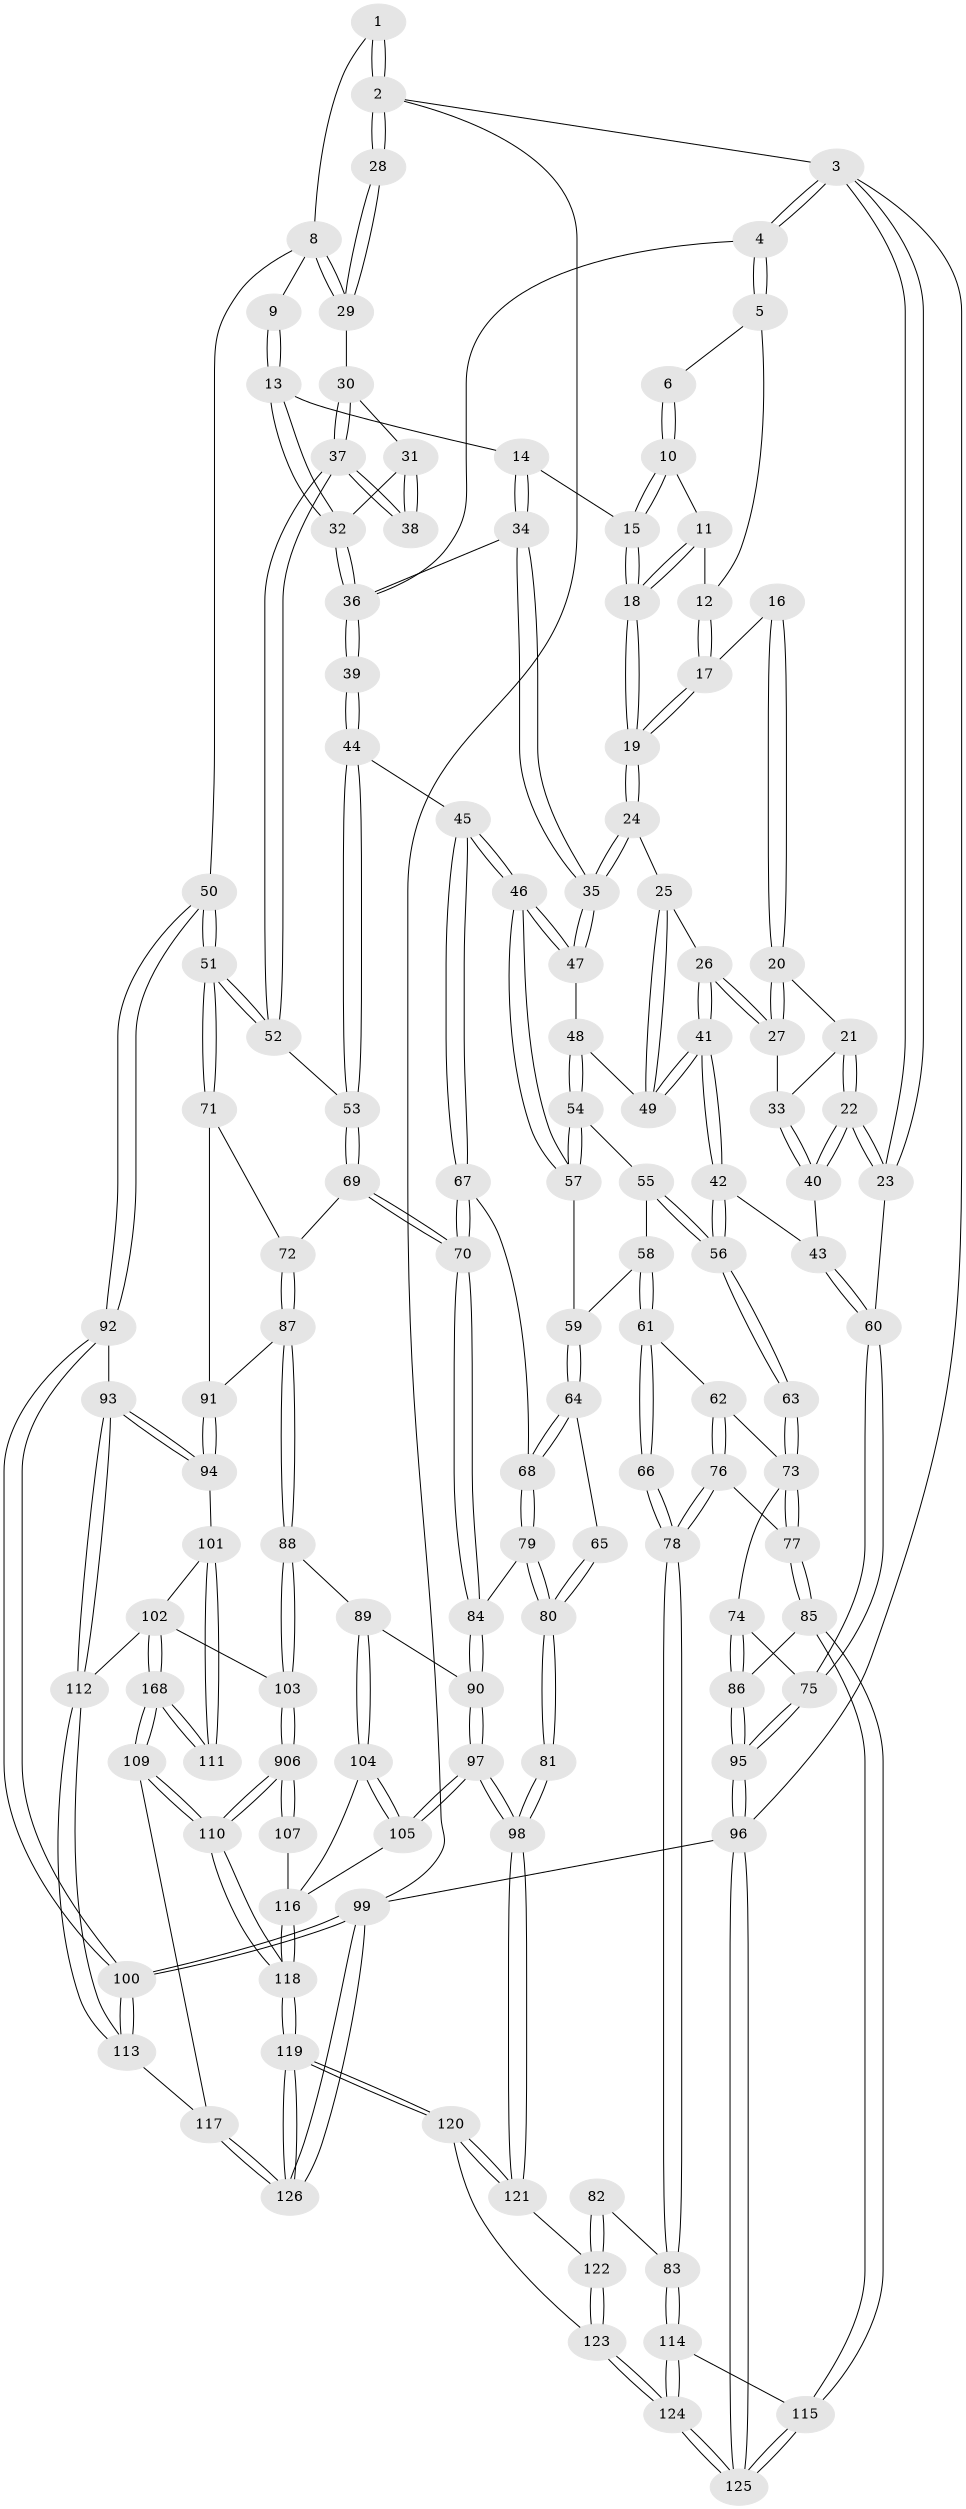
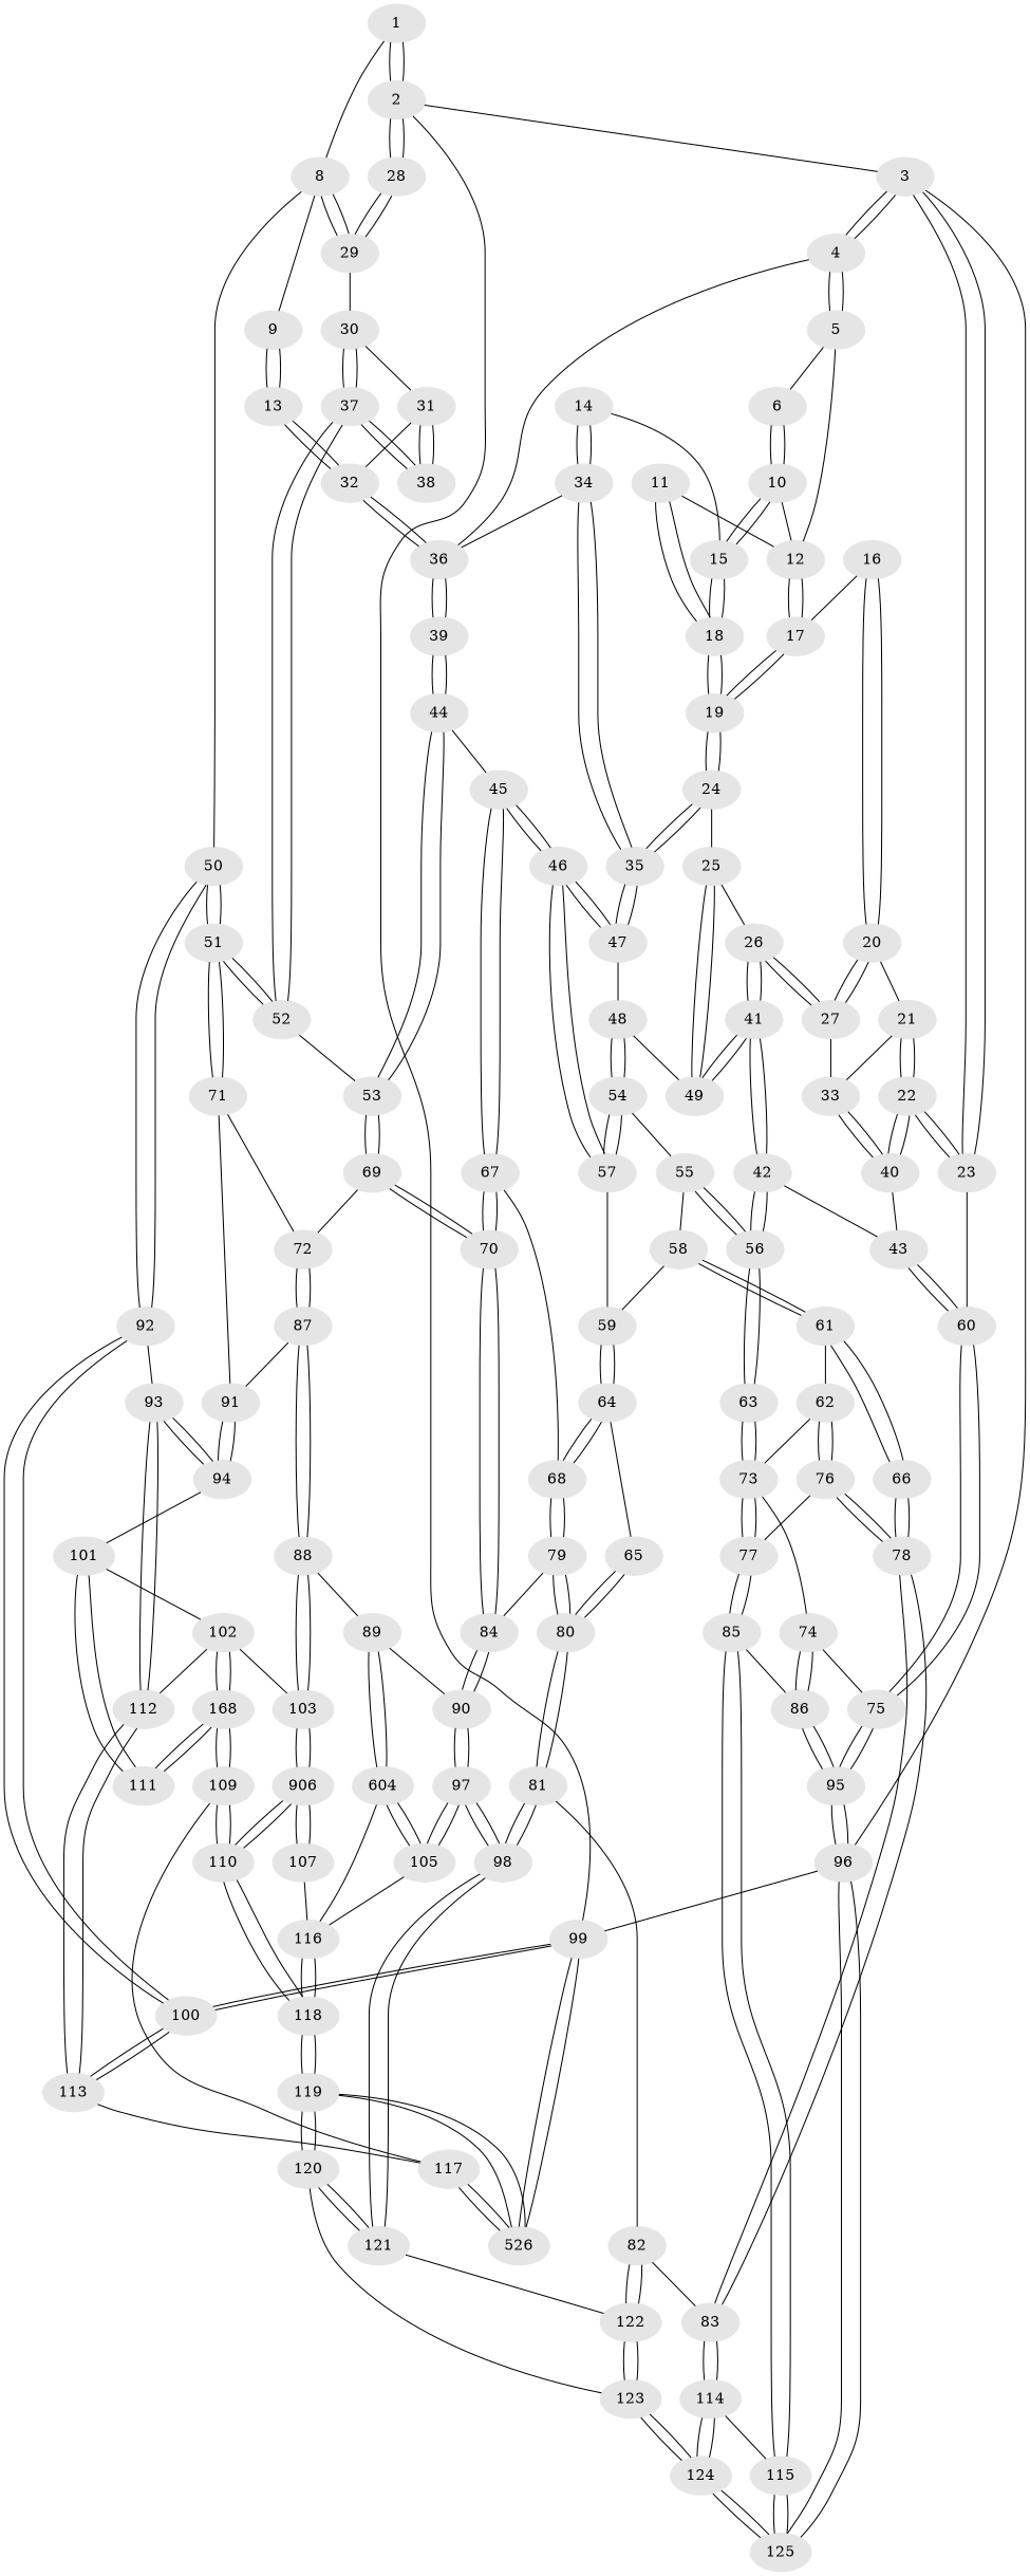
  graph {
    node [color=gray90 style=filled]
    1
    2
    8
    3
    28
    99
    9
    29
    50
    4
    23
    96
    100
-   126
+   126 [label=526]
    5
    36
    60
    125
    6
    12
    16
    17
    20
    10
    11
    15
    13
    30
    14
    32
    18
    19
    34
    35
    21
    27
    24
    25
    22
    33
    40
    43
    75
    26
    49
    47
    41
    42
    51
    92
    31
    37
    38
    52
    39
    48
    44
    53
    45
    56
    63
    46
    67
    69
    57
    68
    70
    59
    54
    55
    71
    93
    72
    91
    58
    61
    73
    64
    62
    66
    65
    95
    76
    78
    77
    74
    80
    79
    81
    83
    84
    87
    90
    94
    88
    86
    85
    115
    114
    82
    98
    122
    121
    123
    124
    97
    89
    103
-   104
+   104 [label=604]
    n110 [label=906]
    105
    116
    101
    112
    113
    102
    111
    117
    n119 [label=168]
    109
    107
    110
    118
    119
    120
    1 -- 2
    1 -- 2
    1 -- 8
    2 -- 3
    2 -- 28
    2 -- 28
    2 -- 99
    8 -- 9
    8 -- 29
    8 -- 29
    8 -- 50
    3 -- 4
    3 -- 4
    3 -- 23
    3 -- 23
    3 -- 96
    28 -- 29
    28 -- 29
    99 -- 100
    99 -- 100
    99 -- 126
    99 -- 126
    9 -- 13
    9 -- 13
    29 -- 30
    50 -- 51
    50 -- 51
    50 -- 92
    50 -- 92
    4 -- 5
    4 -- 5
    4 -- 36
    23 -- 60
    96 -- 99
    96 -- 125
    96 -- 125
    100 -- 113
    100 -- 113
    5 -- 6
    5 -- 12
    36 -- 39
    36 -- 39
    60 -- 75
    60 -- 75
    6 -- 10
    6 -- 10
    12 -- 17
    12 -- 17
    16 -- 17
    16 -- 20
    16 -- 20
    17 -- 19
    17 -- 19
    20 -- 21
    20 -- 27
    20 -- 27
-   10 -- 11
+   10 -- 12
    10 -- 15
    10 -- 15
    11 -- 12
    11 -- 18
    11 -- 18
    15 -- 18
    15 -- 18
-   13 -- 14
    13 -- 32
    13 -- 32
    30 -- 31
    30 -- 37
    30 -- 37
    14 -- 15
    14 -- 34
    14 -- 34
    32 -- 36
    32 -- 36
    18 -- 19
    18 -- 19
    19 -- 24
    19 -- 24
    34 -- 36
    34 -- 35
    34 -- 35
    35 -- 47
    35 -- 47
    21 -- 22
    21 -- 22
    21 -- 33
    27 -- 33
    24 -- 35
    24 -- 35
    24 -- 25
    25 -- 26
    25 -- 49
    25 -- 49
    22 -- 23
    22 -- 23
    22 -- 40
    22 -- 40
    33 -- 40
    33 -- 40
    40 -- 43
    43 -- 60
    43 -- 60
    75 -- 95
    75 -- 95
    26 -- 27
    26 -- 27
    26 -- 41
    26 -- 41
    47 -- 48
    41 -- 49
    41 -- 49
    41 -- 42
    41 -- 42
    42 -- 43
    42 -- 56
    42 -- 56
    51 -- 52
    51 -- 52
    51 -- 71
    51 -- 71
    92 -- 100
    92 -- 100
    92 -- 93
    31 -- 32
    31 -- 38
    31 -- 38
    37 -- 38
    37 -- 38
    37 -- 52
    37 -- 52
    52 -- 53
    39 -- 44
    39 -- 44
    48 -- 49
    48 -- 54
    48 -- 54
    44 -- 53
    44 -- 53
    44 -- 45
    53 -- 69
    53 -- 69
    45 -- 46
    45 -- 46
    45 -- 67
    45 -- 67
    56 -- 63
    56 -- 63
    63 -- 73
    63 -- 73
    46 -- 47
    46 -- 47
    46 -- 57
    46 -- 57
    67 -- 68
    67 -- 70
    67 -- 70
    69 -- 70
    69 -- 70
    69 -- 72
    57 -- 59
    68 -- 79
    68 -- 79
    70 -- 84
    70 -- 84
    59 -- 64
    59 -- 64
    54 -- 57
    54 -- 57
    54 -- 55
    55 -- 56
    55 -- 56
    55 -- 58
    71 -- 72
    71 -- 91
    93 -- 94
    93 -- 94
    93 -- 112
    93 -- 112
    72 -- 87
    72 -- 87
    91 -- 94
    91 -- 94
    58 -- 59
    58 -- 61
    58 -- 61
    61 -- 62
    61 -- 66
    61 -- 66
    73 -- 77
    73 -- 77
    73 -- 74
    64 -- 68
    64 -- 68
    64 -- 65
    62 -- 73
    62 -- 76
    62 -- 76
    66 -- 78
    66 -- 78
    65 -- 80
    65 -- 80
    95 -- 96
    95 -- 96
    76 -- 78
    76 -- 78
    76 -- 77
    78 -- 83
    78 -- 83
    77 -- 85
    77 -- 85
    74 -- 75
    74 -- 86
    74 -- 86
    80 -- 81
    80 -- 81
    79 -- 80
    79 -- 80
    79 -- 84
+   81 -- 82
    81 -- 98
    81 -- 98
    83 -- 114
    83 -- 114
    84 -- 90
    84 -- 90
    87 -- 91
    87 -- 88
    87 -- 88
    90 -- 97
    90 -- 97
    94 -- 101
    88 -- 89
    88 -- 103
    88 -- 103
    86 -- 95
    86 -- 95
    85 -- 86
    85 -- 115
    85 -- 115
    115 -- 125
    115 -- 125
    114 -- 115
    114 -- 124
    114 -- 124
    82 -- 83
    82 -- 122
    82 -- 122
    98 -- 121
    98 -- 121
    122 -- 123
    122 -- 123
    121 -- 122
    123 -- 124
    123 -- 124
    124 -- 125
    124 -- 125
    97 -- 98
    97 -- 98
    97 -- 105
    97 -- 105
    89 -- 90
    89 -- 104
    89 -- 104
    103 -- n110
    103 -- n110
    104 -- 105
    104 -- 105
    104 -- 116
    n110 -- 107
    n110 -- 107
    n110 -- 110
    n110 -- 110
    105 -- 116
    116 -- 118
    116 -- 118
    101 -- 102
    101 -- 111
    101 -- 111
    112 -- 113
    112 -- 113
    113 -- 117
    102 -- 103
    102 -- 112
    102 -- n119
    102 -- n119
    117 -- 126
    117 -- 126
    n119 -- 111
    n119 -- 111
    n119 -- 109
    n119 -- 109
    109 -- 117
    109 -- 110
    109 -- 110
    107 -- 116
    110 -- 118
    110 -- 118
    118 -- 119
    118 -- 119
    119 -- 126
    119 -- 126
    119 -- 120
    119 -- 120
    120 -- 121
    120 -- 121
    120 -- 123
  }
